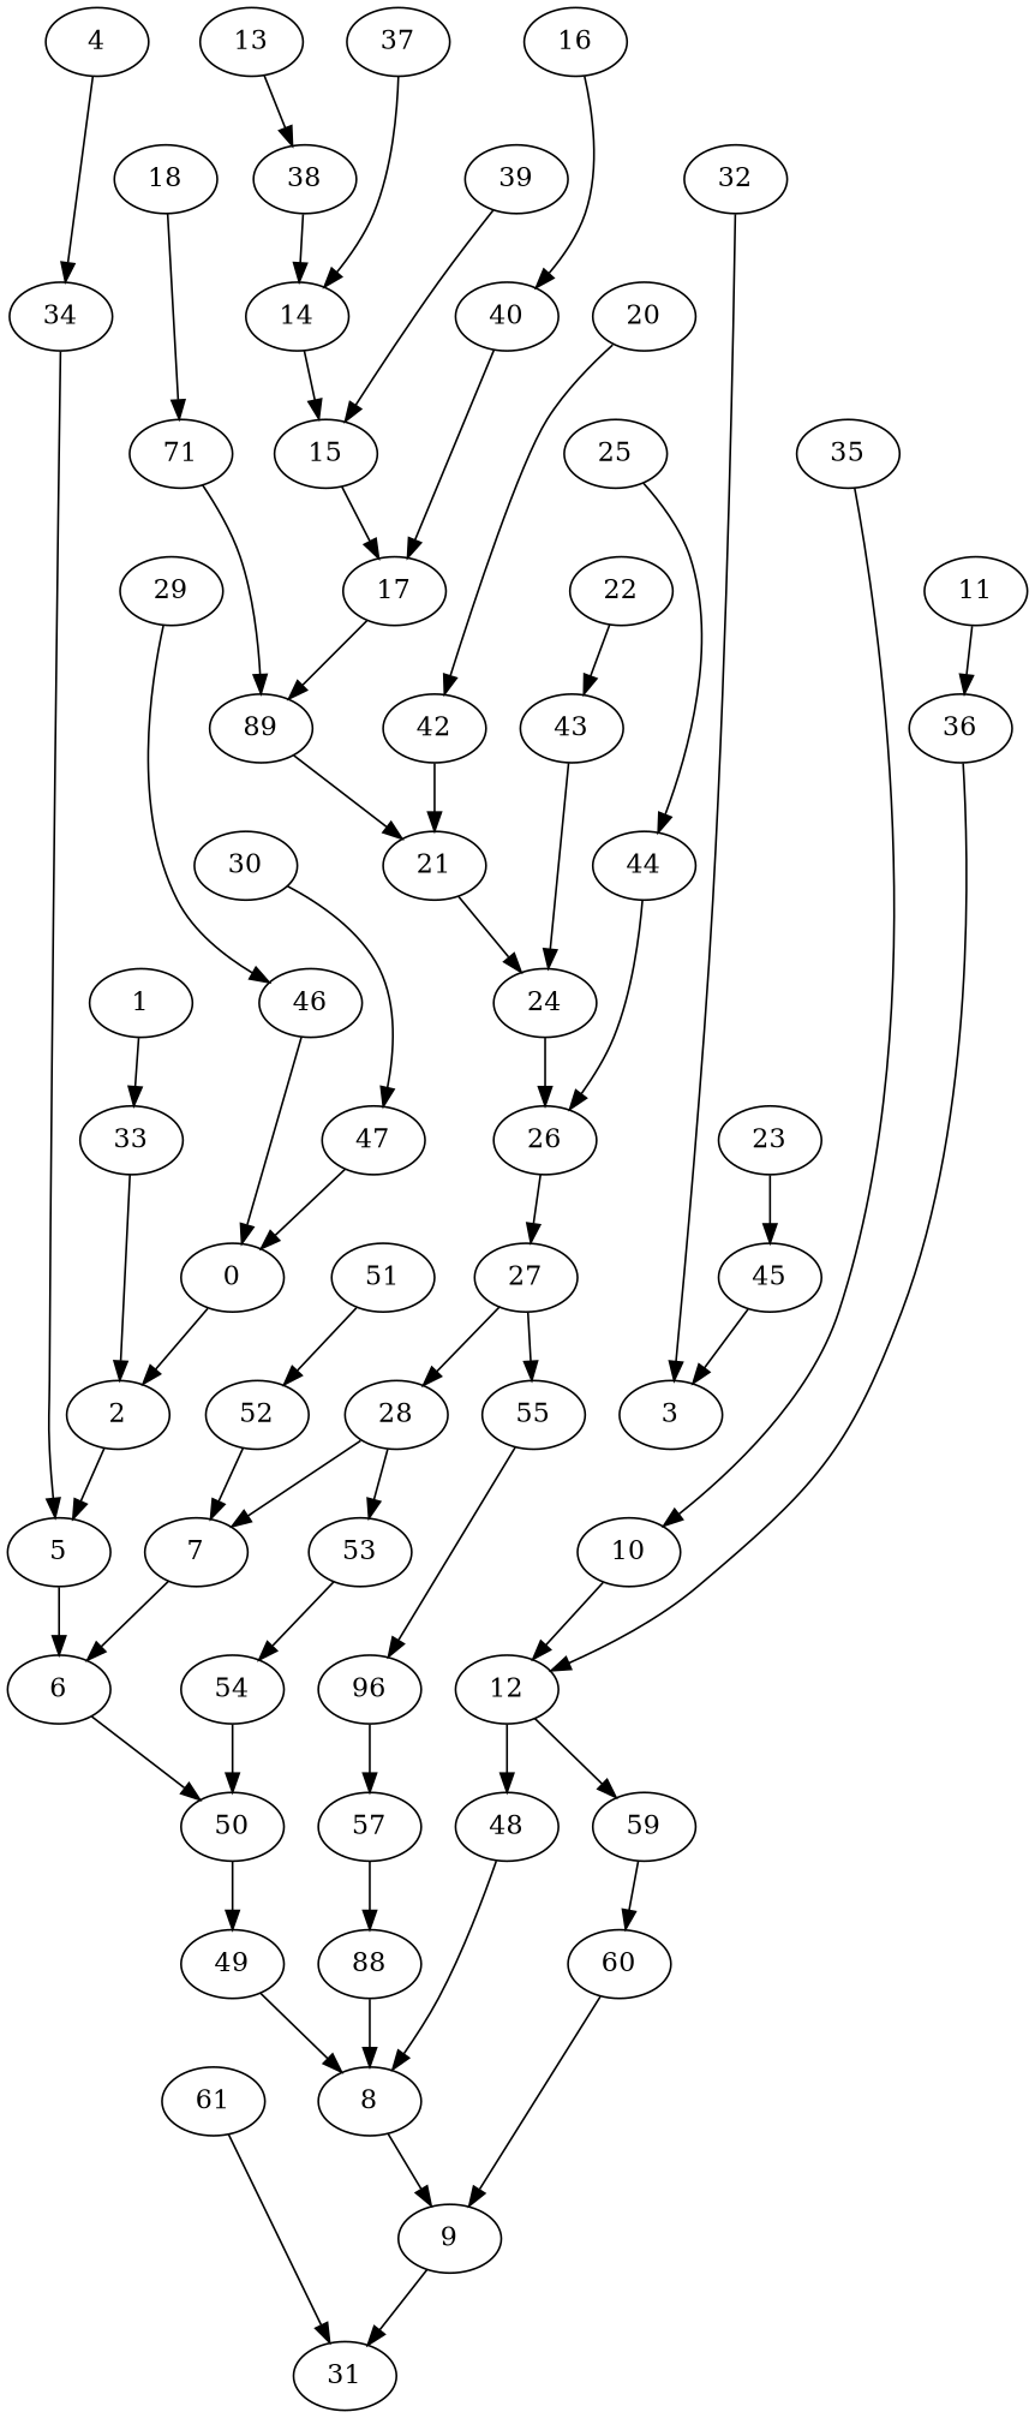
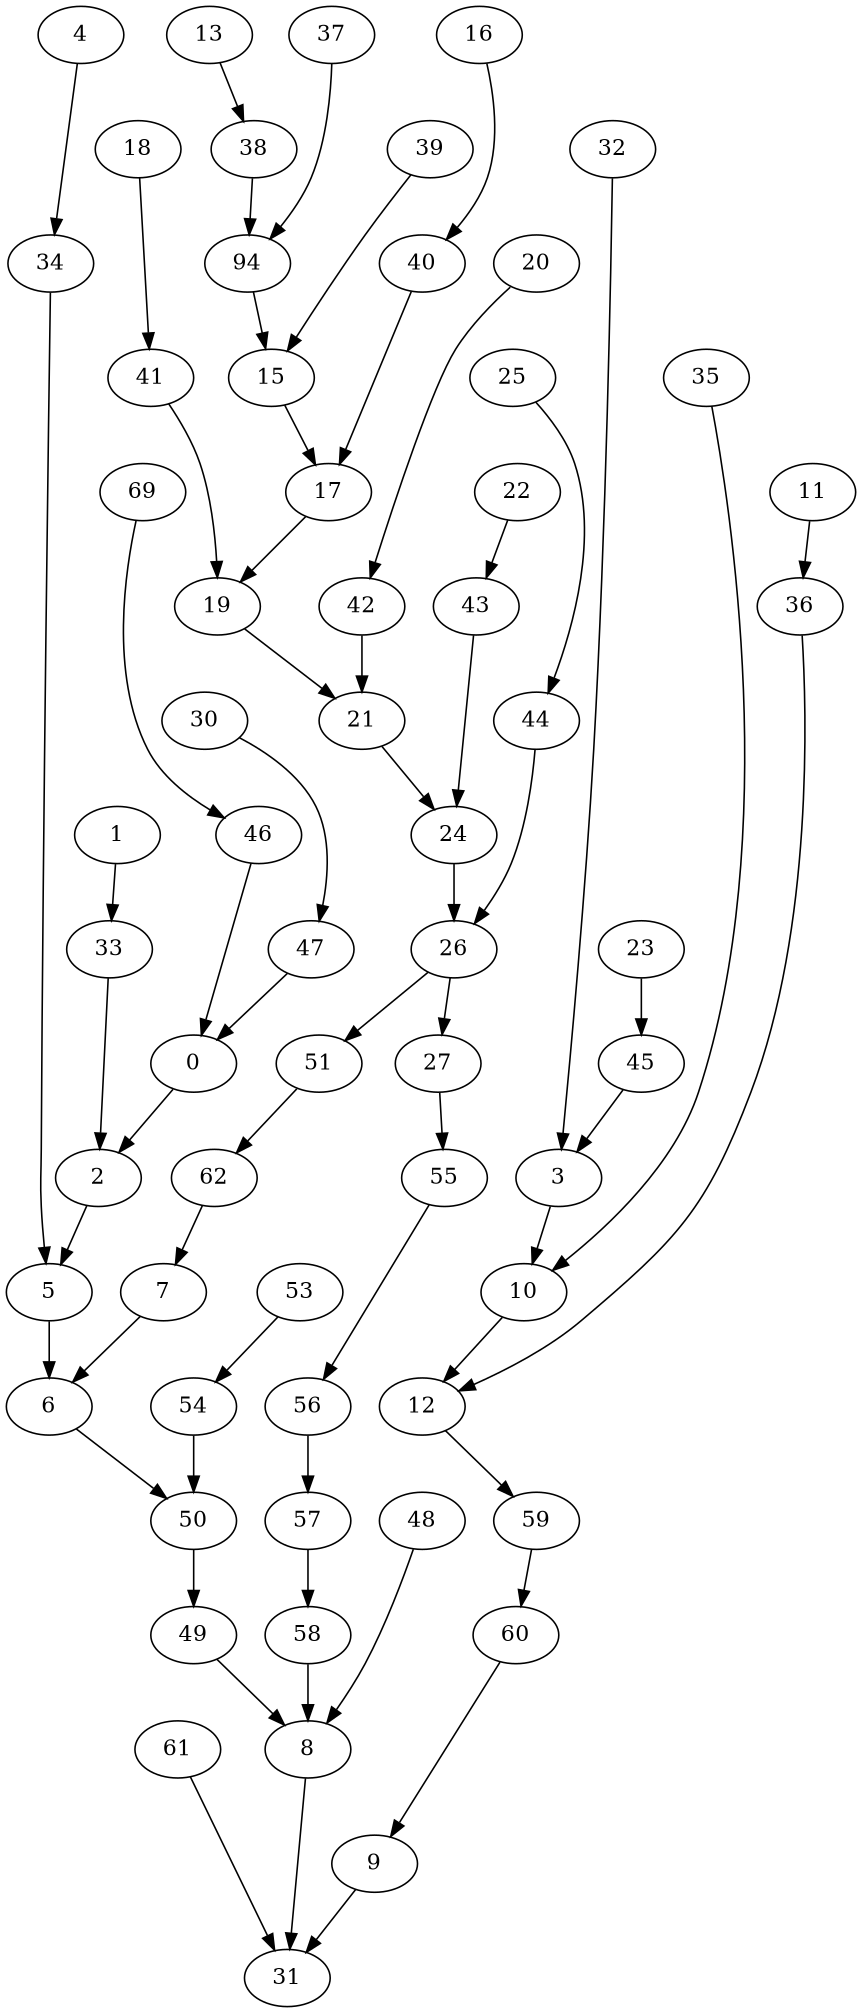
  digraph {
    edge [weight=0]
    0
    2
    5
    1
    33
    6
    3
    10
    12
    4
    34
    50
    49
    7
    8
    9
    31
    48
    59
    11
    36
    60
    13
    38
-   14
+   14 [label=94]
    15
    17
-   19 [label=89]
+   19
    16
    40
    21
    18
-   41 [label=71]
+   41
    24
    20
    42
    26
    22
    43
    23
    45
    27
    51
    25
    44
-   28
    55
-   52
+   52 [label=62]
    53
-   56 [label=96]
+   56
    54
-   29
+   29 [label=69]
    46
    30
    47
    61
    32
    35
    37
    39
    57
-   58 [label=88]
+   58
    0 -> 2
    2 -> 5
    5 -> 6 [weight=2]
    1 -> 33
    33 -> 2
    6 -> 50
+   3 -> 10
    10 -> 12
-   12 -> 48
    12 -> 59
    4 -> 34
    34 -> 5
    50 -> 49
    49 -> 8
    7 -> 6 [weight=1]
-   8 -> 9 [weight=4]
+   8 -> 31 [weight=4]
    9 -> 31
    48 -> 8
    59 -> 60
    11 -> 36
    36 -> 12
    60 -> 9
    13 -> 38
    38 -> 14
    14 -> 15
    15 -> 17
    17 -> 19
    19 -> 21
    16 -> 40
    40 -> 17
    21 -> 24
    18 -> 41
    41 -> 19
    24 -> 26 [weight=1]
    20 -> 42
    42 -> 21 [weight=1]
    26 -> 27
+   26 -> 51
    22 -> 43
    43 -> 24
    23 -> 45
    45 -> 3
-   27 -> 28
    27 -> 55
    51 -> 52
    25 -> 44
    44 -> 26
-   28 -> 7
-   28 -> 53
    55 -> 56
    52 -> 7
    53 -> 54
    56 -> 57
    54 -> 50 [weight=1]
    29 -> 46
    46 -> 0
    30 -> 47
    47 -> 0
    61 -> 31
    32 -> 3
    35 -> 10
    37 -> 14
    39 -> 15
    57 -> 58
    58 -> 8 [weight=1]
  }
